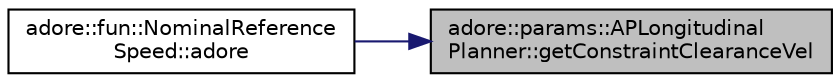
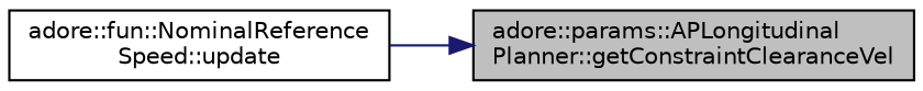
  digraph {
    rankdir=RL
    node [color=black fontname=Helvetica fontsize=10 shape=record style=filled]
    n1 [fillcolor=grey75 fontcolor=black height=0.2 label="adore::params::APLongitudinal\lPlanner::getConstraintClearanceVel" width=0.4]
-   n2 [fillcolor=white height=0.2 label="adore::fun::NominalReference\lSpeed::adore" width=0.4]
+   n2 [fillcolor=white height=0.2 label="adore::fun::NominalReference\lSpeed::update" width=0.4]
    n1 -> n2 [color=midnightblue dir=back fontname=Helvetica fontsize=10 labelfontname=Helvetica labelfontsize=10 style=solid]
  }
